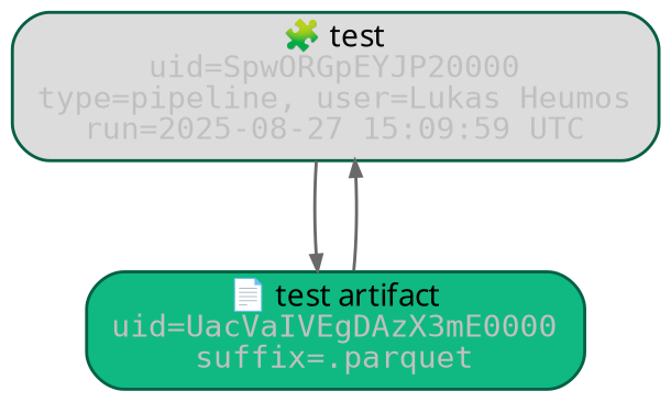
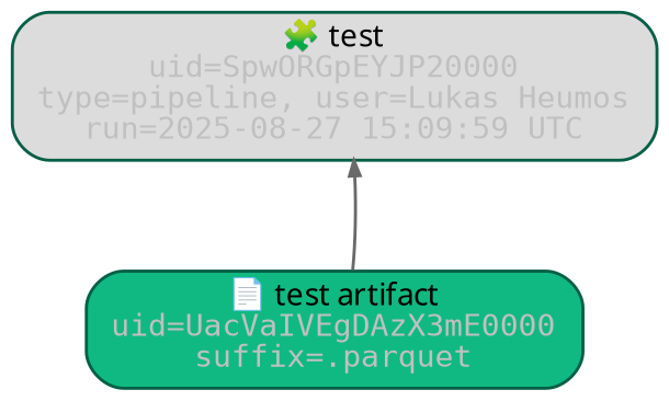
  digraph {
    fontname="Noto Sans"
    node [color="#065f46" fontname="Noto Sans" fontsize=10 shape=box style="rounded,filled"]
    edge [arrowsize=0.5 color=dimgrey fontname="Noto Sans"]
    n1 [fillcolor=gainsboro label=<🧩 test<BR/><FONT COLOR="GREY" POINT-SIZE="10" FACE="Monospace">uid=SpwORGpEYJP20000<BR/>type=pipeline, user=Lukas Heumos<BR/>run=2025-08-27 15:09:59 UTC</FONT>>]
    n2 [fillcolor="#10b981" label=<📄 test artifact<BR/><FONT COLOR="GREY" POINT-SIZE="10" FACE="Monospace">uid=UacVaIVEgDAzX3mE0000<BR/>suffix=.parquet</FONT>>]
-   n1 -> n2
    n2 -> n1
  }
